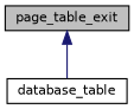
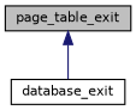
  digraph {
    rankdir=TB
    node [color=black fontname=Helvetica fontsize=10 shape=record style=filled]
    n1 [fillcolor=grey75 fontcolor=black height=0.2 label=page_table_exit width=0.4]
-   n2 [fillcolor=white height=0.2 label=database_table width=0.4]
+   n2 [fillcolor=white height=0.2 label=database_exit width=0.4]
    n1 -> n2 [color=midnightblue dir=back fontname=Helvetica fontsize=10 labelfontname=Helvetica labelfontsize=10 style=solid]
  }
